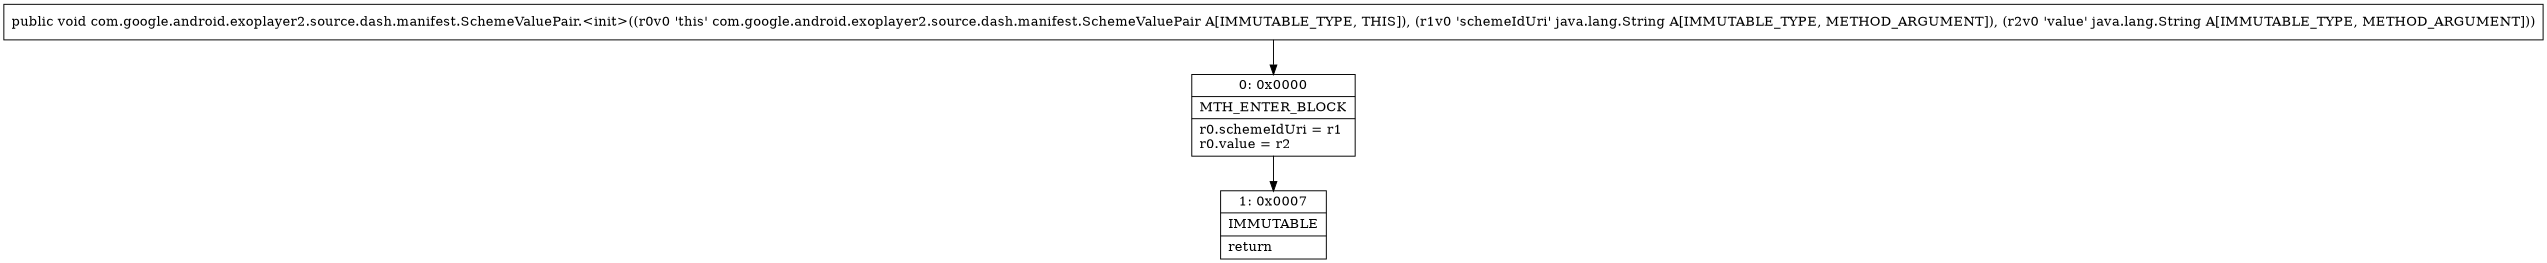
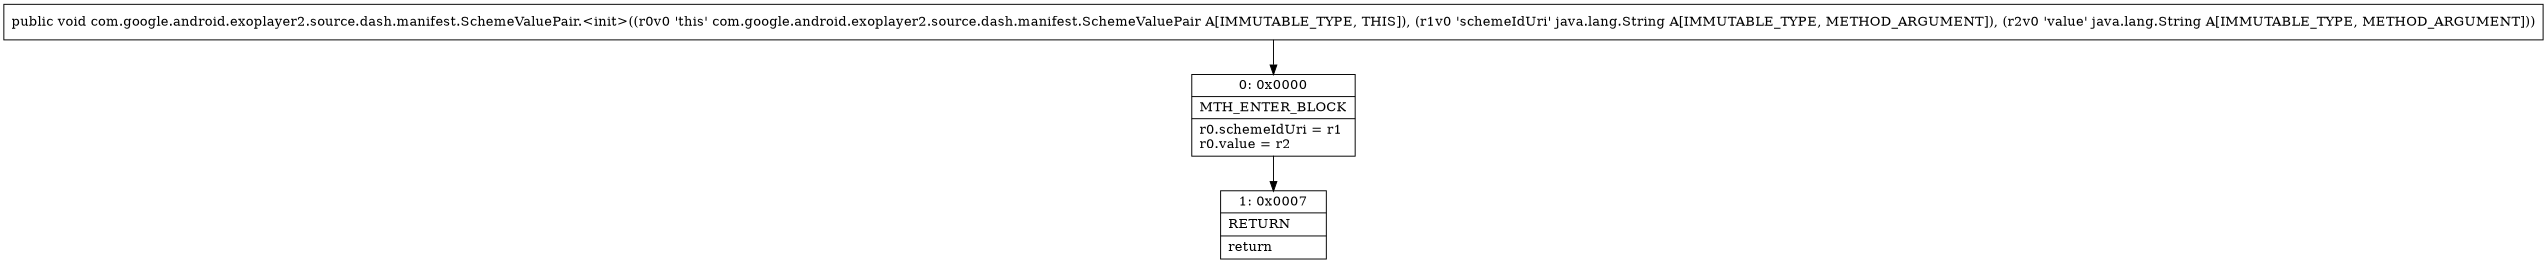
  digraph {
    node [shape=record]
    n1 [label="{0\:\ 0x0000|MTH_ENTER_BLOCK\l|r0.schemeIdUri = r1\lr0.value = r2\l}"]
-   n2 [label="{1\:\ 0x0007|IMMUTABLE\l|return\l}"]
+   n2 [label="{1\:\ 0x0007|RETURN\l|return\l}"]
    n3 [label="{public void com.google.android.exoplayer2.source.dash.manifest.SchemeValuePair.\<init\>((r0v0 'this' com.google.android.exoplayer2.source.dash.manifest.SchemeValuePair A[IMMUTABLE_TYPE, THIS]), (r1v0 'schemeIdUri' java.lang.String A[IMMUTABLE_TYPE, METHOD_ARGUMENT]), (r2v0 'value' java.lang.String A[IMMUTABLE_TYPE, METHOD_ARGUMENT])) }"]
    n1 -> n2
    n3 -> n1
  }
